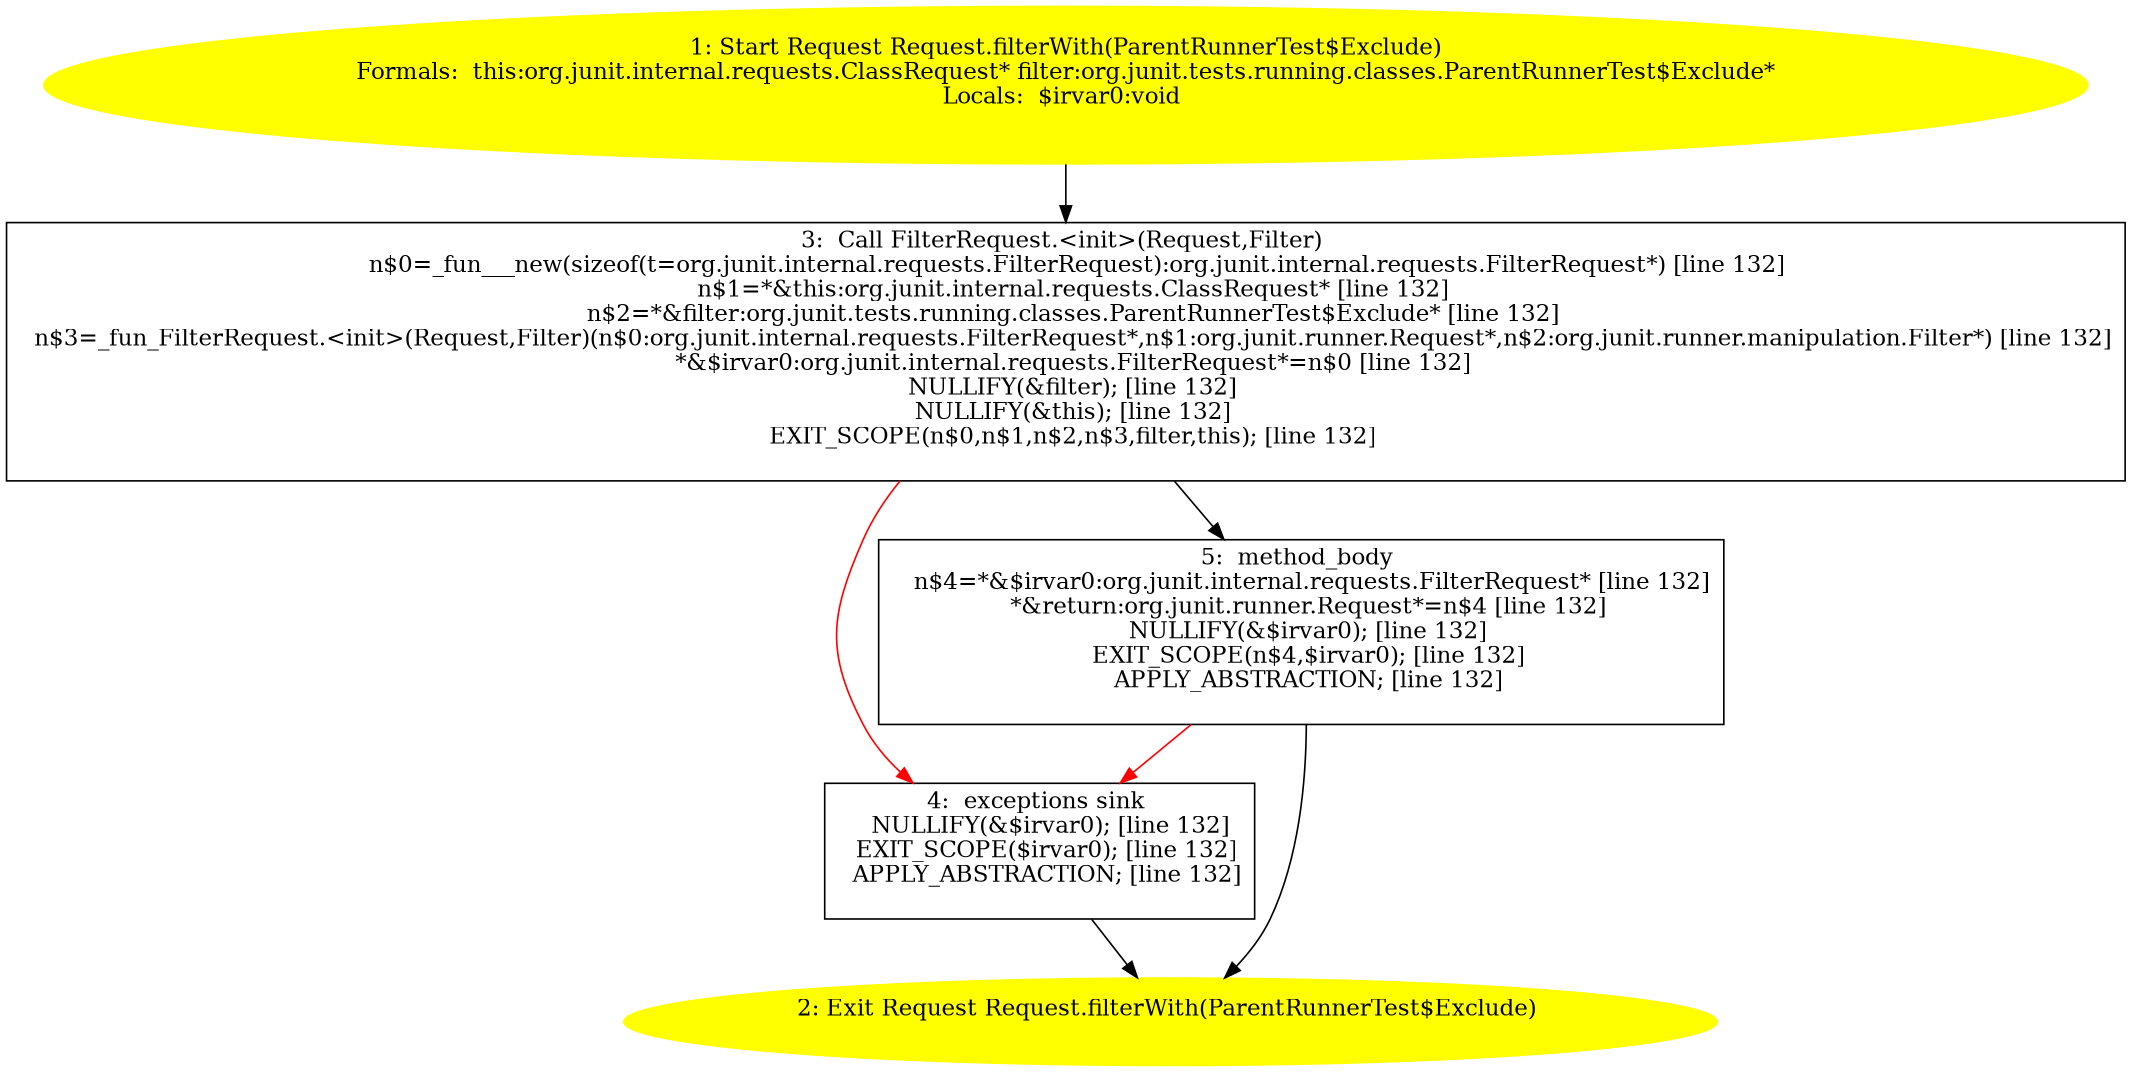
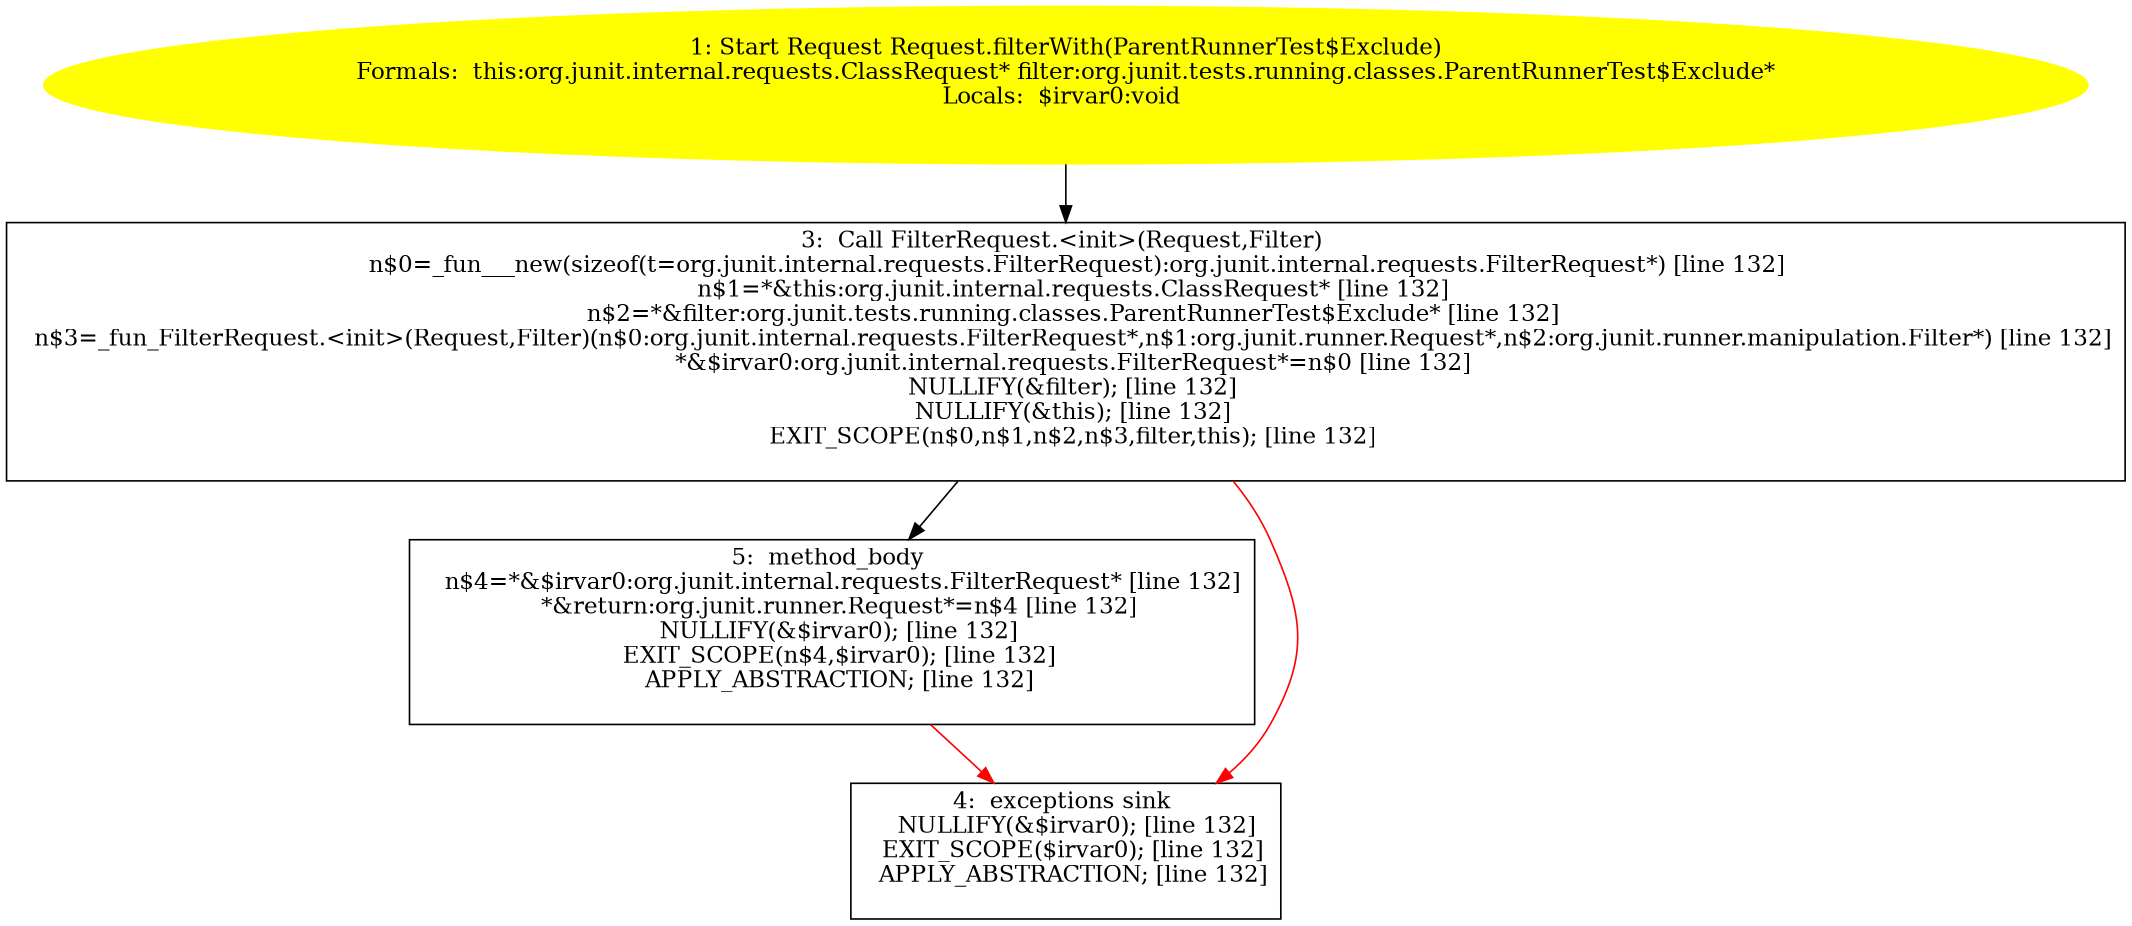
  digraph {
    fontname="DejaVu Serif"
    node [fontname="DejaVu Serif" shape=box]
    edge [fontname="DejaVu Serif"]
    n1 [color=yellow label="1: Start Request Request.filterWith(ParentRunnerTest$Exclude)\nFormals:  this:org.junit.internal.requests.ClassRequest* filter:org.junit.tests.running.classes.ParentRunnerTest$Exclude*\nLocals:  $irvar0:void \n  " style=filled shape=""]
    n2 [label="3:  Call FilterRequest.<init>(Request,Filter) \n   n$0=_fun___new(sizeof(t=org.junit.internal.requests.FilterRequest):org.junit.internal.requests.FilterRequest*) [line 132]\n  n$1=*&this:org.junit.internal.requests.ClassRequest* [line 132]\n  n$2=*&filter:org.junit.tests.running.classes.ParentRunnerTest$Exclude* [line 132]\n  n$3=_fun_FilterRequest.<init>(Request,Filter)(n$0:org.junit.internal.requests.FilterRequest*,n$1:org.junit.runner.Request*,n$2:org.junit.runner.manipulation.Filter*) [line 132]\n  *&$irvar0:org.junit.internal.requests.FilterRequest*=n$0 [line 132]\n  NULLIFY(&filter); [line 132]\n  NULLIFY(&this); [line 132]\n  EXIT_SCOPE(n$0,n$1,n$2,n$3,filter,this); [line 132]\n "]
    n3 [label="5:  method_body \n   n$4=*&$irvar0:org.junit.internal.requests.FilterRequest* [line 132]\n  *&return:org.junit.runner.Request*=n$4 [line 132]\n  NULLIFY(&$irvar0); [line 132]\n  EXIT_SCOPE(n$4,$irvar0); [line 132]\n  APPLY_ABSTRACTION; [line 132]\n "]
    n4 [label="4:  exceptions sink \n   NULLIFY(&$irvar0); [line 132]\n  EXIT_SCOPE($irvar0); [line 132]\n  APPLY_ABSTRACTION; [line 132]\n "]
-   n5 [color=yellow label="2: Exit Request Request.filterWith(ParentRunnerTest$Exclude) \n  " style=filled shape=""]
    n1 -> n2
    n2 -> n3
    n2 -> n4 [color=red]
    n3 -> n4 [color=red]
-   n3 -> n5
-   n4 -> n5
  }
